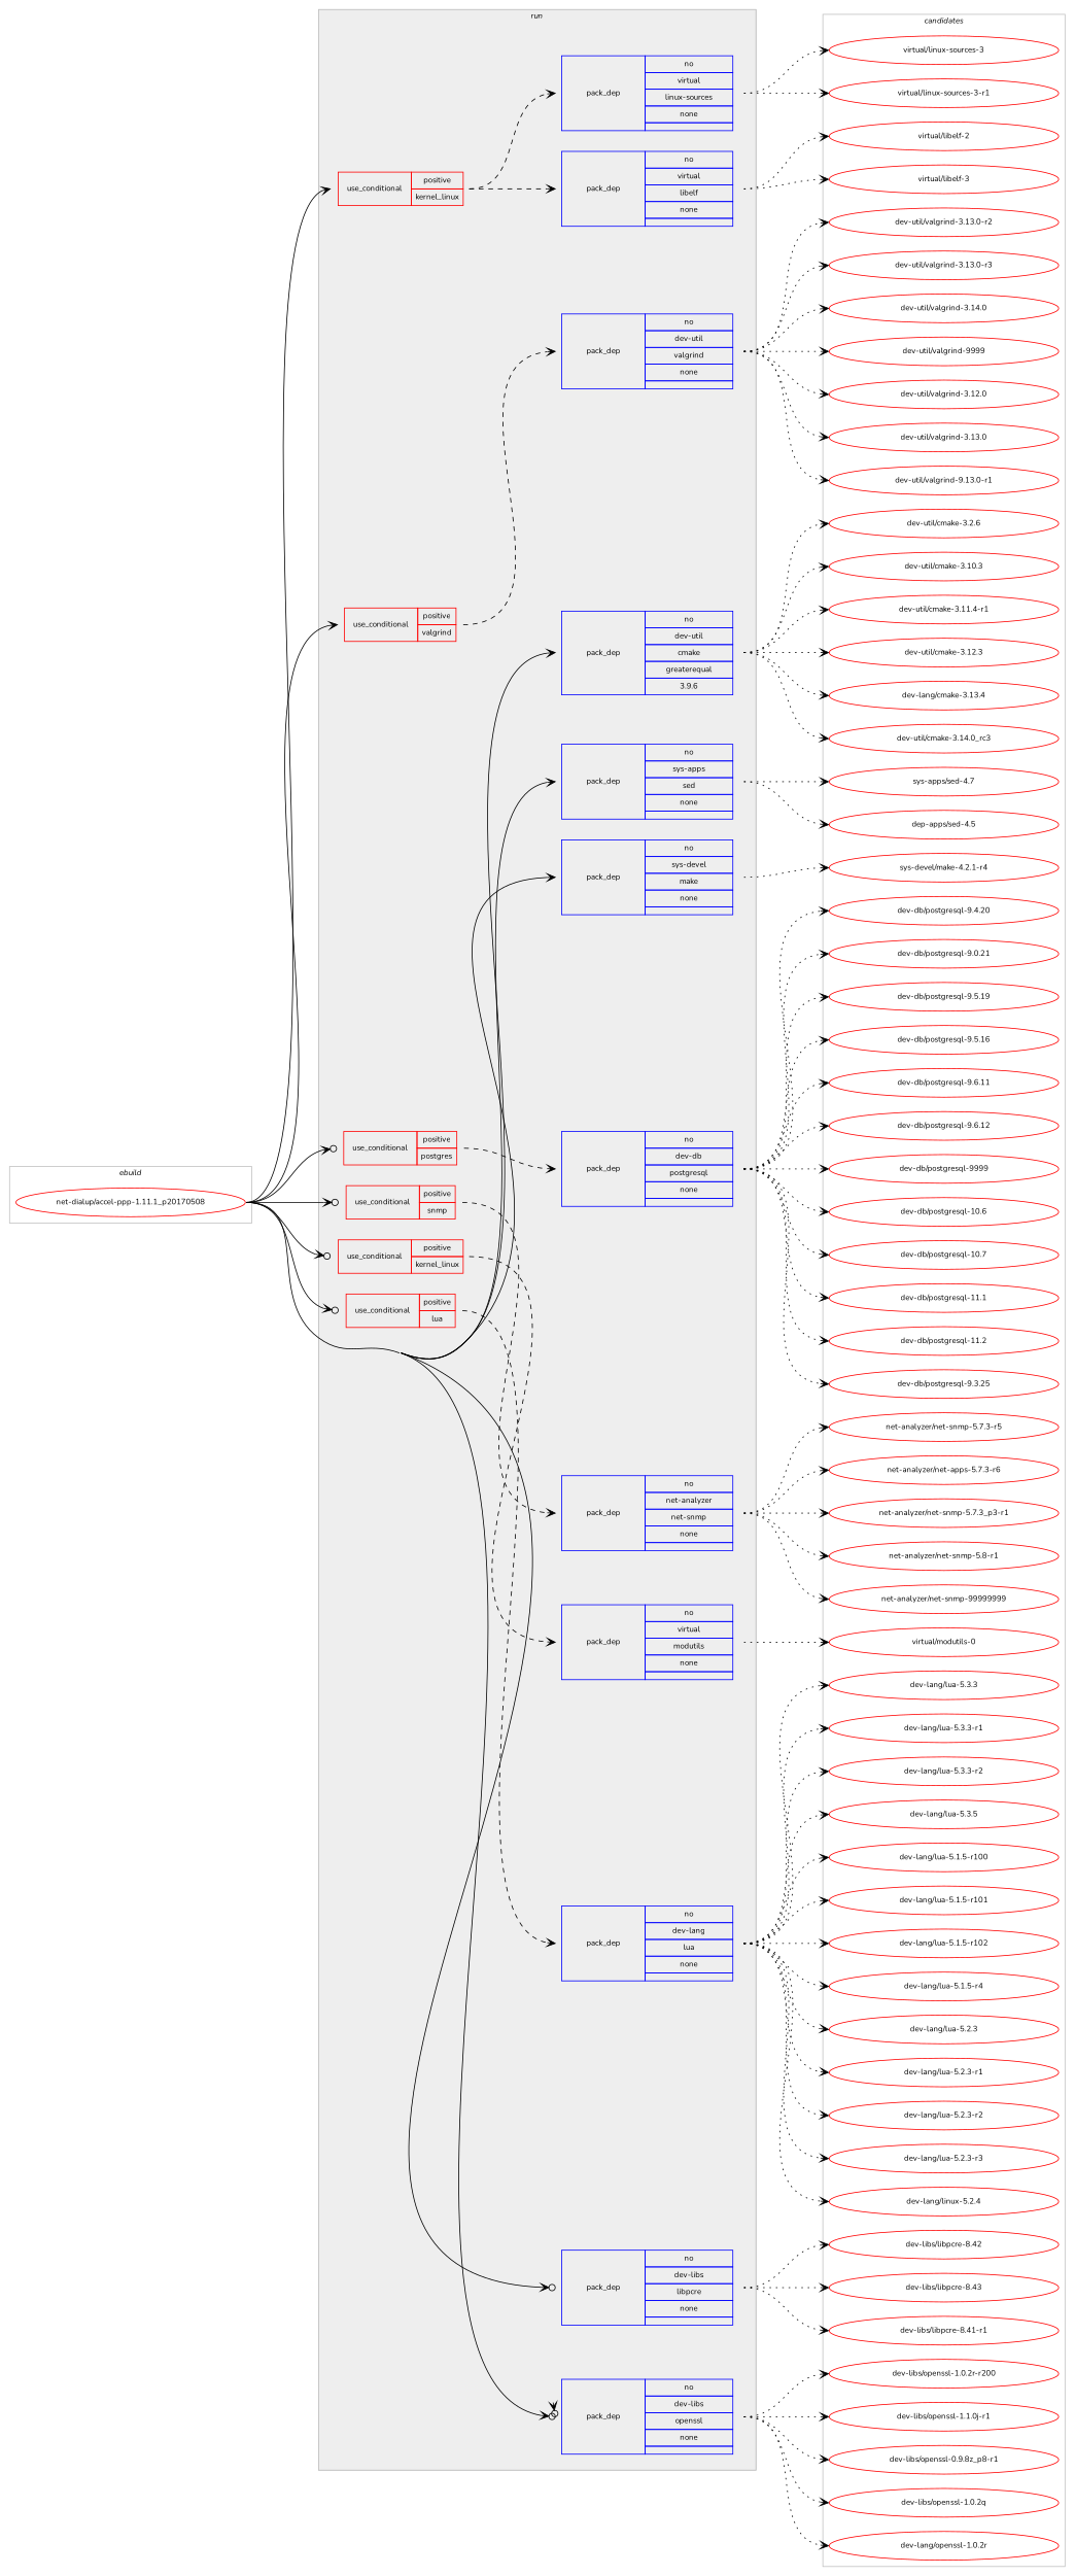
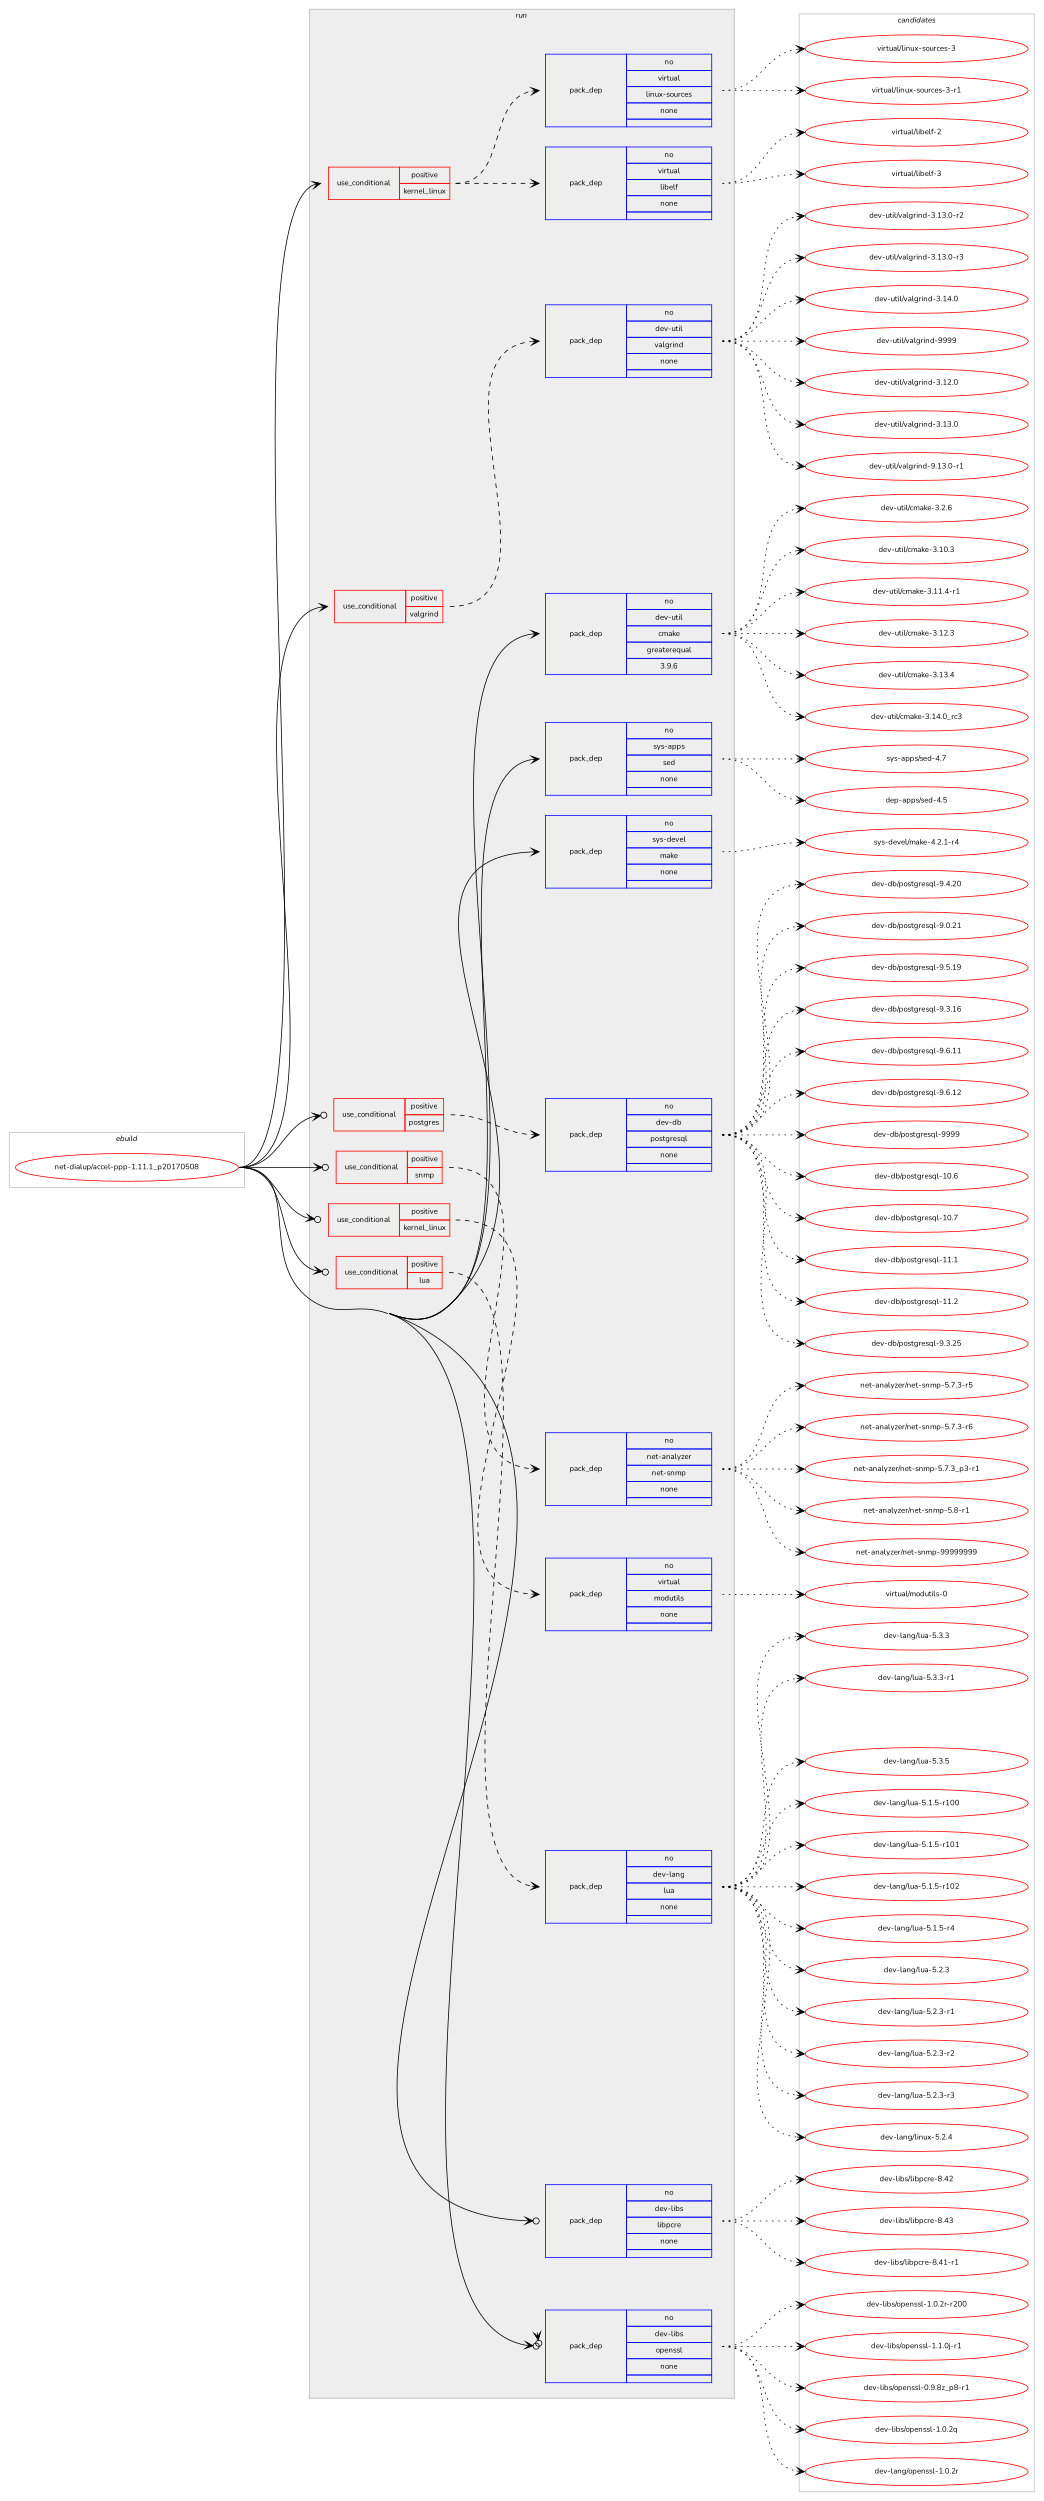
  digraph {
    compound=true
    concentrate=true
    fontname=Nunito
    fontsize=10
    newrank=true
    rankdir=LR
    ranksep=1.5
    node [color=red fontname=Nunito fontsize=10]
    edge [arrowhead=vee fontname=Nunito headport=w style=dotted tailport=e weight=100]
    n1 [label="net-dialup/accel-ppp-1.11.1_p20170508" width=4]
    n2 [color=blue label=<<TABLE BORDER="0" CELLBORDER="1" CELLSPACING="0" CELLPADDING="4" WIDTH="220"><TR><TD ROWSPAN="6" CELLPADDING="30">pack_dep</TD></TR><TR><TD WIDTH="110">no</TD></TR><TR><TD>virtual</TD></TR><TR><TD>linux-sources</TD></TR><TR><TD>none</TD></TR><TR><TD></TD></TR></TABLE>> shape=none]
    n3 [color=blue label=<<TABLE BORDER="0" CELLBORDER="1" CELLSPACING="0" CELLPADDING="4" WIDTH="220"><TR><TD ROWSPAN="6" CELLPADDING="30">pack_dep</TD></TR><TR><TD WIDTH="110">no</TD></TR><TR><TD>virtual</TD></TR><TR><TD>libelf</TD></TR><TR><TD>none</TD></TR><TR><TD></TD></TR></TABLE>> shape=none]
    n4 [label=<<TABLE BORDER="0" CELLBORDER="1" CELLSPACING="0" CELLPADDING="4"><TR><TD ROWSPAN="3" CELLPADDING="10">use_conditional</TD></TR><TR><TD>positive</TD></TR><TR><TD>kernel_linux</TD></TR></TABLE>> shape=none]
    n5 [color=blue label=<<TABLE BORDER="0" CELLBORDER="1" CELLSPACING="0" CELLPADDING="4" WIDTH="220"><TR><TD ROWSPAN="6" CELLPADDING="30">pack_dep</TD></TR><TR><TD WIDTH="110">no</TD></TR><TR><TD>dev-util</TD></TR><TR><TD>valgrind</TD></TR><TR><TD>none</TD></TR><TR><TD></TD></TR></TABLE>> shape=none]
    n6 [label=<<TABLE BORDER="0" CELLBORDER="1" CELLSPACING="0" CELLPADDING="4"><TR><TD ROWSPAN="3" CELLPADDING="10">use_conditional</TD></TR><TR><TD>positive</TD></TR><TR><TD>valgrind</TD></TR></TABLE>> shape=none]
    n7 [color=blue label=<<TABLE BORDER="0" CELLBORDER="1" CELLSPACING="0" CELLPADDING="4" WIDTH="220"><TR><TD ROWSPAN="6" CELLPADDING="30">pack_dep</TD></TR><TR><TD WIDTH="110">no</TD></TR><TR><TD>dev-util</TD></TR><TR><TD>cmake</TD></TR><TR><TD>greaterequal</TD></TR><TR><TD>3.9.6</TD></TR></TABLE>> shape=none]
    n8 [color=blue label=<<TABLE BORDER="0" CELLBORDER="1" CELLSPACING="0" CELLPADDING="4" WIDTH="220"><TR><TD ROWSPAN="6" CELLPADDING="30">pack_dep</TD></TR><TR><TD WIDTH="110">no</TD></TR><TR><TD>sys-apps</TD></TR><TR><TD>sed</TD></TR><TR><TD>none</TD></TR><TR><TD></TD></TR></TABLE>> shape=none]
    n9 [color=blue label=<<TABLE BORDER="0" CELLBORDER="1" CELLSPACING="0" CELLPADDING="4" WIDTH="220"><TR><TD ROWSPAN="6" CELLPADDING="30">pack_dep</TD></TR><TR><TD WIDTH="110">no</TD></TR><TR><TD>sys-devel</TD></TR><TR><TD>make</TD></TR><TR><TD>none</TD></TR><TR><TD></TD></TR></TABLE>> shape=none]
    n10 [color=blue label=<<TABLE BORDER="0" CELLBORDER="1" CELLSPACING="0" CELLPADDING="4" WIDTH="220"><TR><TD ROWSPAN="6" CELLPADDING="30">pack_dep</TD></TR><TR><TD WIDTH="110">no</TD></TR><TR><TD>virtual</TD></TR><TR><TD>modutils</TD></TR><TR><TD>none</TD></TR><TR><TD></TD></TR></TABLE>> shape=none]
    n11 [label=<<TABLE BORDER="0" CELLBORDER="1" CELLSPACING="0" CELLPADDING="4"><TR><TD ROWSPAN="3" CELLPADDING="10">use_conditional</TD></TR><TR><TD>positive</TD></TR><TR><TD>kernel_linux</TD></TR></TABLE>> shape=none]
    n12 [color=blue label=<<TABLE BORDER="0" CELLBORDER="1" CELLSPACING="0" CELLPADDING="4" WIDTH="220"><TR><TD ROWSPAN="6" CELLPADDING="30">pack_dep</TD></TR><TR><TD WIDTH="110">no</TD></TR><TR><TD>dev-lang</TD></TR><TR><TD>lua</TD></TR><TR><TD>none</TD></TR><TR><TD></TD></TR></TABLE>> shape=none]
    n13 [label=<<TABLE BORDER="0" CELLBORDER="1" CELLSPACING="0" CELLPADDING="4"><TR><TD ROWSPAN="3" CELLPADDING="10">use_conditional</TD></TR><TR><TD>positive</TD></TR><TR><TD>lua</TD></TR></TABLE>> shape=none]
    n14 [color=blue label=<<TABLE BORDER="0" CELLBORDER="1" CELLSPACING="0" CELLPADDING="4" WIDTH="220"><TR><TD ROWSPAN="6" CELLPADDING="30">pack_dep</TD></TR><TR><TD WIDTH="110">no</TD></TR><TR><TD>dev-db</TD></TR><TR><TD>postgresql</TD></TR><TR><TD>none</TD></TR><TR><TD></TD></TR></TABLE>> shape=none]
    n15 [label=<<TABLE BORDER="0" CELLBORDER="1" CELLSPACING="0" CELLPADDING="4"><TR><TD ROWSPAN="3" CELLPADDING="10">use_conditional</TD></TR><TR><TD>positive</TD></TR><TR><TD>postgres</TD></TR></TABLE>> shape=none]
    n16 [color=blue label=<<TABLE BORDER="0" CELLBORDER="1" CELLSPACING="0" CELLPADDING="4" WIDTH="220"><TR><TD ROWSPAN="6" CELLPADDING="30">pack_dep</TD></TR><TR><TD WIDTH="110">no</TD></TR><TR><TD>net-analyzer</TD></TR><TR><TD>net-snmp</TD></TR><TR><TD>none</TD></TR><TR><TD></TD></TR></TABLE>> shape=none]
    n17 [label=<<TABLE BORDER="0" CELLBORDER="1" CELLSPACING="0" CELLPADDING="4"><TR><TD ROWSPAN="3" CELLPADDING="10">use_conditional</TD></TR><TR><TD>positive</TD></TR><TR><TD>snmp</TD></TR></TABLE>> shape=none]
    n18 [color=blue label=<<TABLE BORDER="0" CELLBORDER="1" CELLSPACING="0" CELLPADDING="4" WIDTH="220"><TR><TD ROWSPAN="6" CELLPADDING="30">pack_dep</TD></TR><TR><TD WIDTH="110">no</TD></TR><TR><TD>dev-libs</TD></TR><TR><TD>libpcre</TD></TR><TR><TD>none</TD></TR><TR><TD></TD></TR></TABLE>> shape=none]
    n19 [color=blue label=<<TABLE BORDER="0" CELLBORDER="1" CELLSPACING="0" CELLPADDING="4" WIDTH="220"><TR><TD ROWSPAN="6" CELLPADDING="30">pack_dep</TD></TR><TR><TD WIDTH="110">no</TD></TR><TR><TD>dev-libs</TD></TR><TR><TD>openssl</TD></TR><TR><TD>none</TD></TR><TR><TD></TD></TR></TABLE>> shape=none]
    n20 [label="virtual/linux-sources-3" width=4]
    n21 [label="virtual/linux-sources-3-r1" width=4]
    n22 [label="virtual/libelf-2" width=4]
    n23 [label="virtual/libelf-3" width=4]
    n24 [label="dev-util/valgrind-3.12.0" width=4]
    n25 [label="dev-util/valgrind-3.13.0" width=4]
    n26 [label="dev-util/valgrind-9.13.0-r1" width=4]
    n27 [label="dev-util/valgrind-3.13.0-r2" width=4]
    n28 [label="dev-util/valgrind-3.13.0-r3" width=4]
    n29 [label="dev-util/valgrind-3.14.0" width=4]
    n30 [label="dev-util/valgrind-9999" width=4]
    n31 [label="dev-util/cmake-3.10.3" width=4]
    n32 [label="dev-util/cmake-3.11.4-r1" width=4]
    n33 [label="dev-util/cmake-3.12.3" width=4]
-   n34 [label="dev-lang/cmake-3.13.4" width=4]
+   n34 [label="dev-util/cmake-3.13.4" width=4]
    n35 [label="dev-util/cmake-3.14.0_rc3" width=4]
    n36 [label="dev-util/cmake-3.2.6" width=4]
    n37 [label="dep-apps/sed-4.5" width=4]
    n38 [label="sys-apps/sed-4.7" width=4]
    n39 [label="sys-devel/make-4.2.1-r4" width=4]
    n40 [label="virtual/modutils-0" width=4]
    n41 [label="dev-lang/lua-5.1.5-r100" width=4]
    n42 [label="dev-lang/lua-5.1.5-r101" width=4]
    n43 [label="dev-lang/lua-5.1.5-r102" width=4]
    n44 [label="dev-lang/lua-5.1.5-r4" width=4]
    n45 [label="dev-lang/lua-5.2.3" width=4]
    n46 [label="dev-lang/lua-5.2.3-r1" width=4]
    n47 [label="dev-lang/lua-5.2.3-r2" width=4]
    n48 [label="dev-lang/lua-5.2.3-r3" width=4]
    n49 [label="dev-lang/linux-5.2.4" width=4]
    n50 [label="dev-lang/lua-5.3.3" width=4]
    n51 [label="dev-lang/lua-5.3.3-r1" width=4]
-   n52 [label="dev-lang/lua-5.3.3-r2" width=4]
    n53 [label="dev-lang/lua-5.3.5" width=4]
    n54 [label="dev-db/postgresql-10.6" width=4]
    n55 [label="dev-db/postgresql-10.7" width=4]
    n56 [label="dev-db/postgresql-11.1" width=4]
    n57 [label="dev-db/postgresql-11.2" width=4]
    n58 [label="dev-db/postgresql-9.3.25" width=4]
    n59 [label="dev-db/postgresql-9.4.20" width=4]
    n60 [label="dev-db/postgresql-9.0.21" width=4]
    n61 [label="dev-db/postgresql-9.5.19" width=4]
-   n62 [label="dev-db/postgresql-9.5.16" width=4]
+   n62 [label="dev-db/postgresql-9.3.16" width=4]
    n63 [label="dev-db/postgresql-9.6.11" width=4]
    n64 [label="dev-db/postgresql-9.6.12" width=4]
    n65 [label="dev-db/postgresql-9999" width=4]
    n66 [label="net-analyzer/net-snmp-5.7.3-r5" width=4]
-   n67 [label="net-analyzer/net-apps-5.7.3-r6" width=4]
+   n67 [label="net-analyzer/net-snmp-5.7.3-r6" width=4]
    n68 [label="net-analyzer/net-snmp-5.7.3_p3-r1" width=4]
    n69 [label="net-analyzer/net-snmp-5.8-r1" width=4]
    n70 [label="net-analyzer/net-snmp-99999999" width=4]
    n71 [label="dev-libs/libpcre-8.41-r1" width=4]
    n72 [label="dev-libs/libpcre-8.42" width=4]
    n73 [label="dev-libs/libpcre-8.43" width=4]
    n74 [label="dev-libs/openssl-0.9.8z_p8-r1" width=4]
    n75 [label="dev-libs/openssl-1.0.2q" width=4]
    n76 [label="dev-lang/openssl-1.0.2r" width=4]
    n77 [label="dev-libs/openssl-1.0.2r-r200" width=4]
    n78 [label="dev-libs/openssl-1.1.0j-r1" width=4]
    subgraph cluster_1 {
      color=gray
      label=<<i>ebuild</i>>
      rank=same
      n1
    }
    subgraph cluster_2 {
      color=gray
      label=<<i>dependencies</i>>
      subgraph cluster_3 {
        color=gray
        fillcolor="#eeeeee"
        label=<<i>compile</i>>
        style=filled
        subgraph sub_4 {
          color=gray
          fillcolor="#eeeeee"
          label=<<i>compile</i>>
          style=filled
          n4
          subgraph sub_5 {
            color=gray
            fillcolor="#eeeeee"
            label=<<i>compile</i>>
            style=filled
            n2
          }
          subgraph sub_6 {
            color=gray
            fillcolor="#eeeeee"
            label=<<i>compile</i>>
            style=filled
            n3
          }
        }
        subgraph sub_7 {
          color=gray
          fillcolor="#eeeeee"
          label=<<i>compile</i>>
          style=filled
          n6
          subgraph sub_8 {
            color=gray
            fillcolor="#eeeeee"
            label=<<i>compile</i>>
            style=filled
            n5
          }
        }
        subgraph sub_9 {
          color=gray
          fillcolor="#eeeeee"
          label=<<i>compile</i>>
          style=filled
          n7
        }
        subgraph sub_10 {
          color=gray
          fillcolor="#eeeeee"
          label=<<i>compile</i>>
          style=filled
          n8
        }
        subgraph sub_11 {
          color=gray
          fillcolor="#eeeeee"
          label=<<i>compile</i>>
          style=filled
          n9
        }
      }
      subgraph cluster_12 {
        color=gray
        fillcolor="#eeeeee"
        label=<<i>compile and run</i>>
        style=filled
        subgraph sub_13 {
          color=gray
          fillcolor="#eeeeee"
          label=<<i>compile and run</i>>
          style=filled
          n11
          subgraph sub_14 {
            color=gray
            fillcolor="#eeeeee"
            label=<<i>compile and run</i>>
            style=filled
            n10
          }
        }
        subgraph sub_15 {
          color=gray
          fillcolor="#eeeeee"
          label=<<i>compile and run</i>>
          style=filled
          n13
          subgraph sub_16 {
            color=gray
            fillcolor="#eeeeee"
            label=<<i>compile and run</i>>
            style=filled
            n12
          }
        }
        subgraph sub_17 {
          color=gray
          fillcolor="#eeeeee"
          label=<<i>compile and run</i>>
          style=filled
          n15
          subgraph sub_18 {
            color=gray
            fillcolor="#eeeeee"
            label=<<i>compile and run</i>>
            style=filled
            n14
          }
        }
        subgraph sub_19 {
          color=gray
          fillcolor="#eeeeee"
          label=<<i>compile and run</i>>
          style=filled
          n17
          subgraph sub_20 {
            color=gray
            fillcolor="#eeeeee"
            label=<<i>compile and run</i>>
            style=filled
            n16
          }
        }
        subgraph sub_21 {
          color=gray
          fillcolor="#eeeeee"
          label=<<i>compile and run</i>>
          style=filled
          n18
        }
        subgraph sub_22 {
          color=gray
          fillcolor="#eeeeee"
          label=<<i>compile and run</i>>
          style=filled
          n19
        }
      }
      subgraph cluster_23 {
        color=gray
        fillcolor="#eeeeee"
        label=<<i>run</i>>
        style=filled
      }
    }
    subgraph cluster_24 {
      color=gray
      label=<<i>candidates</i>>
      rank=same
      subgraph sub_25 {
        color=black
        label=<<i>candidates</i>>
        nodesep=1
        rank=same
        n20
        n21
      }
      subgraph sub_26 {
        color=black
        label=<<i>candidates</i>>
        nodesep=1
        rank=same
        n22
        n23
      }
      subgraph sub_27 {
        color=black
        label=<<i>candidates</i>>
        nodesep=1
        rank=same
        n24
        n25
        n26
        n27
        n28
        n29
        n30
      }
      subgraph sub_28 {
        color=black
        label=<<i>candidates</i>>
        nodesep=1
        rank=same
        n31
        n32
        n33
        n34
        n35
        n36
      }
      subgraph sub_29 {
        color=black
        label=<<i>candidates</i>>
        nodesep=1
        rank=same
        n37
        n38
      }
      subgraph sub_30 {
        color=black
        label=<<i>candidates</i>>
        nodesep=1
        rank=same
        n39
      }
      subgraph sub_31 {
        color=black
        label=<<i>candidates</i>>
        nodesep=1
        rank=same
        n40
      }
      subgraph sub_32 {
        color=black
        label=<<i>candidates</i>>
        nodesep=1
        rank=same
        n41
        n42
        n43
        n44
        n45
        n46
        n47
        n48
        n49
        n50
        n51
-       n52
        n53
      }
      subgraph sub_33 {
        color=black
        label=<<i>candidates</i>>
        nodesep=1
        rank=same
        n54
        n55
        n56
        n57
        n58
        n59
        n60
        n61
        n62
        n63
        n64
        n65
      }
      subgraph sub_34 {
        color=black
        label=<<i>candidates</i>>
        nodesep=1
        rank=same
        n66
        n67
        n68
        n69
        n70
      }
      subgraph sub_35 {
        color=black
        label=<<i>candidates</i>>
        nodesep=1
        rank=same
        n71
        n72
        n73
      }
      subgraph sub_36 {
        color=black
        label=<<i>candidates</i>>
        nodesep=1
        rank=same
        n74
        n75
        n76
        n77
        n78
      }
    }
    n1 -> n4 [style=solid weight=20]
    n1 -> n6 [style=solid weight=20]
    n1 -> n7 [style=solid weight=20]
    n1 -> n8 [style=solid weight=20]
    n1 -> n9 [style=solid weight=20]
    n1 -> n11 [arrowhead=odotvee style=solid weight=20]
    n1 -> n13 [arrowhead=odotvee style=solid weight=20]
    n1 -> n15 [arrowhead=odotvee style=solid weight=20]
    n1 -> n17 [arrowhead=odotvee style=solid weight=20]
    n1 -> n18 [arrowhead=odotvee style=solid weight=20]
    n1 -> n19 [arrowhead=odotvee style=solid weight=20]
    n2 -> n20
    n2 -> n21
    n3 -> n22
    n3 -> n23
    n4 -> n2 [style=dashed weight=20]
    n4 -> n3 [style=dashed weight=20]
    n5 -> n24
    n5 -> n25
    n5 -> n26
    n5 -> n27
    n5 -> n28
    n5 -> n29
    n5 -> n30
    n6 -> n5 [style=dashed weight=20]
    n7 -> n31
    n7 -> n32
    n7 -> n33
    n7 -> n34
    n7 -> n35
    n7 -> n36
    n8 -> n37
    n8 -> n38
    n9 -> n39
    n10 -> n40
    n11 -> n10 [style=dashed weight=20]
    n12 -> n41
    n12 -> n42
    n12 -> n43
    n12 -> n44
    n12 -> n45
    n12 -> n46
    n12 -> n47
    n12 -> n48
    n12 -> n49
    n12 -> n50
    n12 -> n51
-   n12 -> n52
    n12 -> n53
    n13 -> n12 [style=dashed weight=20]
    n14 -> n54
    n14 -> n55
    n14 -> n56
    n14 -> n57
    n14 -> n58
    n14 -> n59
    n14 -> n60
    n14 -> n61
    n14 -> n62
    n14 -> n63
    n14 -> n64
    n14 -> n65
    n15 -> n14 [style=dashed weight=20]
    n16 -> n66
    n16 -> n67
    n16 -> n68
    n16 -> n69
    n16 -> n70
    n17 -> n16 [style=dashed weight=20]
    n18 -> n71
    n18 -> n72
    n18 -> n73
    n19 -> n74
    n19 -> n75
    n19 -> n76
    n19 -> n77
    n19 -> n78
  }
